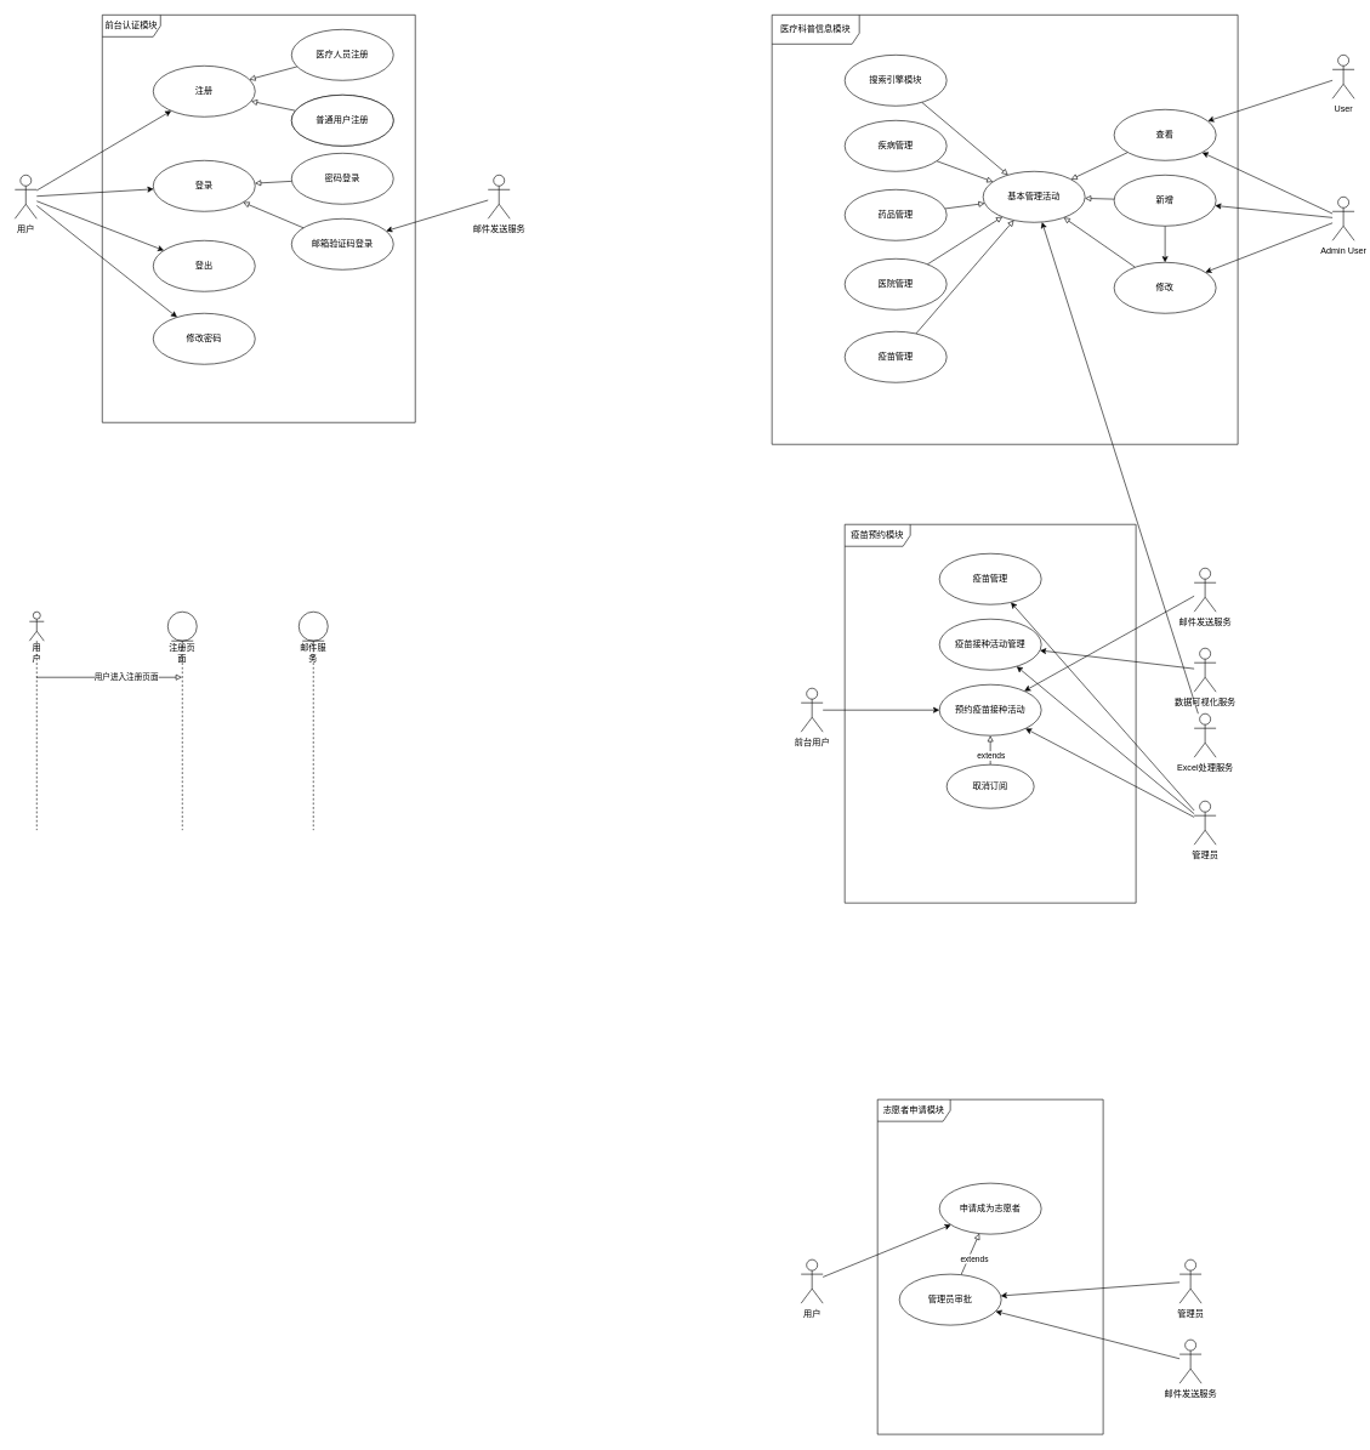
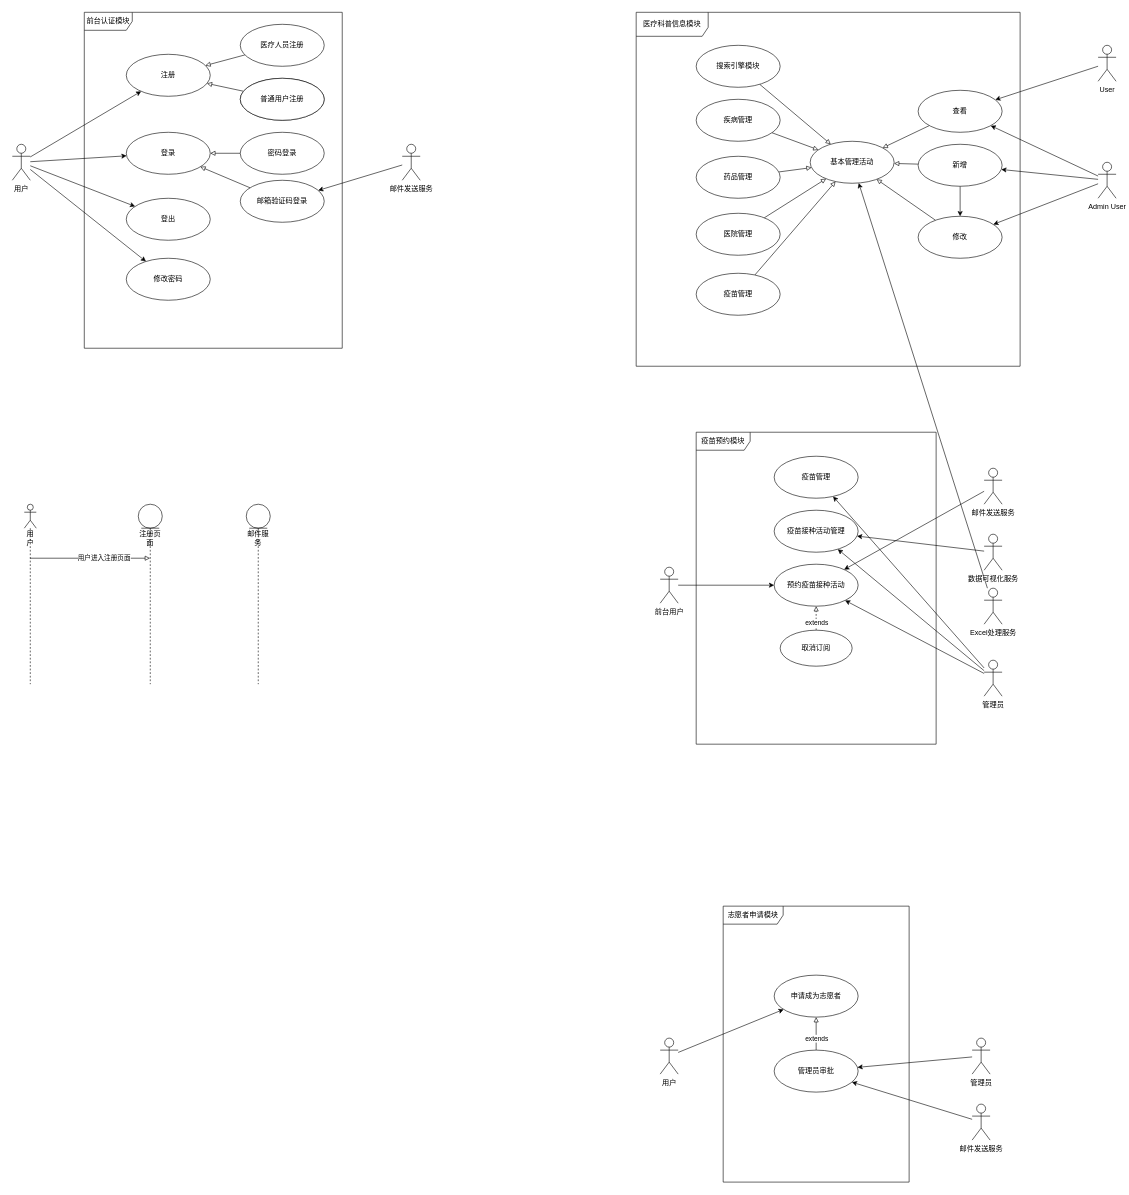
  <mxCell id="0" />
  <mxCell id="1" parent="0" />
  <mxCell id="2" style="edgeStyle=none;rounded=0;orthogonalLoop=1;jettySize=auto;html=1;endArrow=classic;endFill=1;" parent="1" source="6" target="9" edge="1"><mxGeometry relative="1" as="geometry" /></mxCell>
  <mxCell id="3" style="edgeStyle=none;rounded=0;orthogonalLoop=1;jettySize=auto;html=1;endArrow=classic;endFill=1;" parent="1" source="6" target="8" edge="1"><mxGeometry relative="1" as="geometry" /></mxCell>
  <mxCell id="4" style="edgeStyle=none;rounded=0;orthogonalLoop=1;jettySize=auto;html=1;endArrow=classic;endFill=1;" parent="1" source="6" target="14" edge="1"><mxGeometry relative="1" as="geometry" /></mxCell>
  <mxCell id="5" style="edgeStyle=none;rounded=0;orthogonalLoop=1;jettySize=auto;html=1;endArrow=classic;endFill=1;" parent="1" source="6" target="15" edge="1"><mxGeometry relative="1" as="geometry" /></mxCell>
  <mxCell id="6" value="用户" style="shape=umlActor;verticalLabelPosition=bottom;verticalAlign=top;html=1;" parent="1" vertex="1"><mxGeometry x="20" y="240" width="30" height="60" as="geometry" /></mxCell>
  <mxCell id="7" value="前台认证模块" style="shape=umlFrame;whiteSpace=wrap;html=1;width=80;height=30;" parent="1" vertex="1"><mxGeometry x="140" y="20" width="430" height="560" as="geometry" /></mxCell>
  <mxCell id="8" value="登录" style="ellipse;whiteSpace=wrap;html=1;" parent="1" vertex="1"><mxGeometry x="210" y="220" width="140" height="70" as="geometry" /></mxCell>
  <mxCell id="9" value="注册" style="ellipse;whiteSpace=wrap;html=1;" parent="1" vertex="1"><mxGeometry x="210" y="90" width="140" height="70" as="geometry" /></mxCell>
  <mxCell id="10" style="edgeStyle=none;rounded=0;orthogonalLoop=1;jettySize=auto;html=1;endArrow=block;endFill=0;" parent="1" source="11" target="9" edge="1"><mxGeometry relative="1" as="geometry" /></mxCell>
  <mxCell id="11" value="医疗人员注册" style="ellipse;whiteSpace=wrap;html=1;" parent="1" vertex="1"><mxGeometry x="400" y="40" width="140" height="70" as="geometry" /></mxCell>
  <mxCell id="12" style="edgeStyle=none;rounded=0;orthogonalLoop=1;jettySize=auto;html=1;endArrow=block;endFill=0;" parent="1" source="13" target="9" edge="1"><mxGeometry relative="1" as="geometry" /></mxCell>
  <mxCell id="13" value="普通用户注册" style="ellipse;whiteSpace=wrap;html=1;" parent="1" vertex="1"><mxGeometry x="400" y="130" width="140" height="70" as="geometry" /></mxCell>
  <mxCell id="14" value="登出" style="ellipse;whiteSpace=wrap;html=1;" parent="1" vertex="1"><mxGeometry x="210" y="330" width="140" height="70" as="geometry" /></mxCell>
  <mxCell id="15" value="修改密码" style="ellipse;whiteSpace=wrap;html=1;" parent="1" vertex="1"><mxGeometry x="210" y="430" width="140" height="70" as="geometry" /></mxCell>
  <mxCell id="16" style="edgeStyle=none;rounded=0;orthogonalLoop=1;jettySize=auto;html=1;endArrow=block;endFill=0;" parent="1" source="17" target="8" edge="1"><mxGeometry relative="1" as="geometry" /></mxCell>
  <mxCell id="17" value="邮箱验证码登录" style="ellipse;whiteSpace=wrap;html=1;" parent="1" vertex="1"><mxGeometry x="400" y="300" width="140" height="70" as="geometry" /></mxCell>
  <mxCell id="18" style="edgeStyle=none;rounded=0;orthogonalLoop=1;jettySize=auto;html=1;endArrow=block;endFill=0;" parent="1" source="19" target="8" edge="1"><mxGeometry relative="1" as="geometry" /></mxCell>
- <mxCell id="19" value="密码登录" style="ellipse;whiteSpace=wrap;html=1;" parent="1" vertex="1"><mxGeometry x="400" y="210" width="140" height="70" as="geometry" /></mxCell>
+ <mxCell id="19" value="密码登录" style="ellipse;whiteSpace=wrap;html=1;" parent="1" vertex="1"><mxGeometry x="400" y="220" width="140" height="70" as="geometry" /></mxCell>
  <mxCell id="20" style="edgeStyle=none;rounded=0;orthogonalLoop=1;jettySize=auto;html=1;endArrow=block;endFill=0;" parent="1" source="22" target="23" edge="1"><mxGeometry relative="1" as="geometry"><Array as="points"><mxPoint x="210" y="930" /></Array></mxGeometry></mxCell>
  <mxCell id="21" value="用户进入注册页面" style="edgeLabel;html=1;align=center;verticalAlign=middle;resizable=0;points=[];" parent="20" vertex="1" connectable="0"><mxGeometry x="0.225" y="2" relative="1" as="geometry"><mxPoint as="offset" /></mxGeometry></mxCell>
  <mxCell id="22" value="用户" style="shape=umlLifeline;participant=umlActor;perimeter=lifelinePerimeter;whiteSpace=wrap;html=1;container=1;collapsible=0;recursiveResize=0;verticalAlign=top;spacingTop=36;outlineConnect=0;" parent="1" vertex="1"><mxGeometry x="40" y="840" width="20" height="300" as="geometry" /></mxCell>
  <mxCell id="23" value="注册页面" style="shape=umlLifeline;participant=umlEntity;perimeter=lifelinePerimeter;whiteSpace=wrap;html=1;container=1;collapsible=0;recursiveResize=0;verticalAlign=top;spacingTop=36;outlineConnect=0;" parent="1" vertex="1"><mxGeometry x="230" y="840" width="40" height="300" as="geometry" /></mxCell>
  <mxCell id="24" value="邮件服务" style="shape=umlLifeline;participant=umlEntity;perimeter=lifelinePerimeter;whiteSpace=wrap;html=1;container=1;collapsible=0;recursiveResize=0;verticalAlign=top;spacingTop=36;outlineConnect=0;" parent="1" vertex="1"><mxGeometry x="410" y="840" width="40" height="300" as="geometry" /></mxCell>
  <mxCell id="25" style="edgeStyle=none;rounded=0;orthogonalLoop=1;jettySize=auto;html=1;endArrow=classic;endFill=1;" parent="1" source="26" target="17" edge="1"><mxGeometry relative="1" as="geometry" /></mxCell>
  <mxCell id="26" value="邮件发送服务" style="shape=umlActor;verticalLabelPosition=bottom;verticalAlign=top;html=1;" parent="1" vertex="1"><mxGeometry x="670" y="240" width="30" height="60" as="geometry" /></mxCell>
  <mxCell id="27" value="普通用户注册" style="ellipse;whiteSpace=wrap;html=1;" parent="1" vertex="1"><mxGeometry x="400" y="130" width="140" height="70" as="geometry" /></mxCell>
  <mxCell id="28" value="医疗科普信息模块" style="shape=umlFrame;whiteSpace=wrap;html=1;width=120;height=40;" parent="1" vertex="1"><mxGeometry x="1060" y="20" width="640" height="590" as="geometry" /></mxCell>
  <mxCell id="29" style="edgeStyle=none;rounded=0;orthogonalLoop=1;jettySize=auto;html=1;endArrow=classic;endFill=1;" parent="1" source="32" target="47" edge="1"><mxGeometry relative="1" as="geometry" /></mxCell>
  <mxCell id="30" style="edgeStyle=none;rounded=0;orthogonalLoop=1;jettySize=auto;html=1;endArrow=classic;endFill=1;" parent="1" source="32" target="49" edge="1"><mxGeometry relative="1" as="geometry" /></mxCell>
  <mxCell id="31" style="edgeStyle=none;rounded=0;orthogonalLoop=1;jettySize=auto;html=1;endArrow=classic;endFill=1;" parent="1" source="32" target="51" edge="1"><mxGeometry relative="1" as="geometry" /></mxCell>
  <mxCell id="32" value="Admin User" style="shape=umlActor;verticalLabelPosition=bottom;verticalAlign=top;html=1;" parent="1" vertex="1"><mxGeometry x="1830" y="270" width="30" height="60" as="geometry" /></mxCell>
  <mxCell id="33" style="edgeStyle=none;rounded=0;orthogonalLoop=1;jettySize=auto;html=1;endArrow=classic;endFill=1;" parent="1" source="34" target="51" edge="1"><mxGeometry relative="1" as="geometry" /></mxCell>
  <mxCell id="34" value="User" style="shape=umlActor;verticalLabelPosition=bottom;verticalAlign=top;html=1;" parent="1" vertex="1"><mxGeometry x="1830" y="75" width="30" height="60" as="geometry" /></mxCell>
  <mxCell id="35" style="edgeStyle=none;rounded=0;orthogonalLoop=1;jettySize=auto;html=1;endArrow=block;endFill=0;" parent="1" source="36" target="53" edge="1"><mxGeometry relative="1" as="geometry" /></mxCell>
  <mxCell id="36" value="搜索引擎模块" style="ellipse;whiteSpace=wrap;html=1;" parent="1" vertex="1"><mxGeometry x="1160" y="75" width="140" height="70" as="geometry" /></mxCell>
  <mxCell id="37" style="edgeStyle=none;rounded=0;orthogonalLoop=1;jettySize=auto;html=1;endArrow=block;endFill=0;" parent="1" source="38" target="53" edge="1"><mxGeometry relative="1" as="geometry" /></mxCell>
  <mxCell id="38" value="疾病管理" style="ellipse;whiteSpace=wrap;html=1;" parent="1" vertex="1"><mxGeometry x="1160" y="165" width="140" height="70" as="geometry" /></mxCell>
  <mxCell id="39" style="edgeStyle=none;rounded=0;orthogonalLoop=1;jettySize=auto;html=1;endArrow=block;endFill=0;" parent="1" source="40" target="53" edge="1"><mxGeometry relative="1" as="geometry" /></mxCell>
  <mxCell id="40" value="药品管理" style="ellipse;whiteSpace=wrap;html=1;" parent="1" vertex="1"><mxGeometry x="1160" y="260" width="140" height="70" as="geometry" /></mxCell>
  <mxCell id="41" style="edgeStyle=none;rounded=0;orthogonalLoop=1;jettySize=auto;html=1;endArrow=block;endFill=0;" parent="1" source="42" target="53" edge="1"><mxGeometry relative="1" as="geometry" /></mxCell>
  <mxCell id="42" value="医院管理" style="ellipse;whiteSpace=wrap;html=1;" parent="1" vertex="1"><mxGeometry x="1160" y="355" width="140" height="70" as="geometry" /></mxCell>
  <mxCell id="43" style="edgeStyle=none;rounded=0;orthogonalLoop=1;jettySize=auto;html=1;endArrow=block;endFill=0;" parent="1" source="44" target="53" edge="1"><mxGeometry relative="1" as="geometry" /></mxCell>
  <mxCell id="44" value="疫苗管理" style="ellipse;whiteSpace=wrap;html=1;" parent="1" vertex="1"><mxGeometry x="1160" y="455" width="140" height="70" as="geometry" /></mxCell>
  <mxCell id="45" value="" style="edgeStyle=none;rounded=0;orthogonalLoop=1;jettySize=auto;html=1;endArrow=classic;endFill=1;" parent="1" source="47" target="49" edge="1"><mxGeometry relative="1" as="geometry" /></mxCell>
  <mxCell id="46" style="edgeStyle=none;rounded=0;orthogonalLoop=1;jettySize=auto;html=1;endArrow=block;endFill=0;" parent="1" source="47" target="53" edge="1"><mxGeometry relative="1" as="geometry" /></mxCell>
  <mxCell id="47" value="新增" style="ellipse;whiteSpace=wrap;html=1;" parent="1" vertex="1"><mxGeometry x="1530" y="240" width="140" height="70" as="geometry" /></mxCell>
  <mxCell id="48" style="edgeStyle=none;rounded=0;orthogonalLoop=1;jettySize=auto;html=1;endArrow=block;endFill=0;" parent="1" source="49" target="53" edge="1"><mxGeometry relative="1" as="geometry" /></mxCell>
  <mxCell id="49" value="修改" style="ellipse;whiteSpace=wrap;html=1;" parent="1" vertex="1"><mxGeometry x="1530" y="360" width="140" height="70" as="geometry" /></mxCell>
  <mxCell id="50" style="edgeStyle=none;rounded=0;orthogonalLoop=1;jettySize=auto;html=1;endArrow=block;endFill=0;" parent="1" source="51" target="53" edge="1"><mxGeometry relative="1" as="geometry" /></mxCell>
  <mxCell id="51" value="查看" style="ellipse;whiteSpace=wrap;html=1;" parent="1" vertex="1"><mxGeometry x="1530" y="150" width="140" height="70" as="geometry" /></mxCell>
  <mxCell id="52" value="疫苗预约模块" style="shape=umlFrame;whiteSpace=wrap;html=1;width=90;height=30;" vertex="1" parent="1"><mxGeometry x="1160" y="720" width="400" height="520" as="geometry" /></mxCell>
  <mxCell id="53" value="基本管理活动" style="ellipse;whiteSpace=wrap;html=1;" parent="1" vertex="1"><mxGeometry x="1350" y="235" width="140" height="70" as="geometry" /></mxCell>
  <mxCell id="54" value="预约疫苗接种活动" style="ellipse;whiteSpace=wrap;html=1;" vertex="1" parent="1"><mxGeometry x="1290" y="940" width="140" height="70" as="geometry" /></mxCell>
  <mxCell id="55" value="疫苗接种活动管理" style="ellipse;whiteSpace=wrap;html=1;" vertex="1" parent="1"><mxGeometry x="1290" y="850" width="140" height="70" as="geometry" /></mxCell>
  <mxCell id="56" style="edgeStyle=none;rounded=0;orthogonalLoop=1;jettySize=auto;html=1;" edge="1" parent="1" source="57" target="54"><mxGeometry relative="1" as="geometry" /></mxCell>
  <mxCell id="57" value="邮件发送服务" style="shape=umlActor;verticalLabelPosition=bottom;verticalAlign=top;html=1;" vertex="1" parent="1"><mxGeometry x="1640" y="780" width="30" height="60" as="geometry" /></mxCell>
  <mxCell id="58" style="edgeStyle=none;rounded=0;orthogonalLoop=1;jettySize=auto;html=1;" edge="1" parent="1" source="61" target="54"><mxGeometry relative="1" as="geometry" /></mxCell>
  <mxCell id="59" style="edgeStyle=none;rounded=0;orthogonalLoop=1;jettySize=auto;html=1;" edge="1" parent="1" source="61" target="55"><mxGeometry relative="1" as="geometry" /></mxCell>
  <mxCell id="60" style="edgeStyle=none;rounded=0;orthogonalLoop=1;jettySize=auto;html=1;" edge="1" parent="1" source="61" target="64"><mxGeometry relative="1" as="geometry" /></mxCell>
  <mxCell id="61" value="管理员" style="shape=umlActor;verticalLabelPosition=bottom;verticalAlign=top;html=1;" vertex="1" parent="1"><mxGeometry x="1640" y="1100" width="30" height="60" as="geometry" /></mxCell>
  <mxCell id="62" style="rounded=0;orthogonalLoop=1;jettySize=auto;html=1;" edge="1" parent="1" source="63" target="54"><mxGeometry relative="1" as="geometry" /></mxCell>
  <mxCell id="63" value="前台用户" style="shape=umlActor;verticalLabelPosition=bottom;verticalAlign=top;html=1;" vertex="1" parent="1"><mxGeometry x="1100" y="945" width="30" height="60" as="geometry" /></mxCell>
  <mxCell id="64" value="疫苗管理" style="ellipse;whiteSpace=wrap;html=1;" vertex="1" parent="1"><mxGeometry x="1290" y="760" width="140" height="70" as="geometry" /></mxCell>
  <mxCell id="65" style="edgeStyle=none;rounded=0;orthogonalLoop=1;jettySize=auto;html=1;" edge="1" parent="1" source="66" target="55"><mxGeometry relative="1" as="geometry" /></mxCell>
  <mxCell id="66" value="数据可视化服务" style="shape=umlActor;verticalLabelPosition=bottom;verticalAlign=top;html=1;" vertex="1" parent="1"><mxGeometry x="1640" y="890" width="30" height="60" as="geometry" /></mxCell>
  <mxCell id="67" style="edgeStyle=none;rounded=0;orthogonalLoop=1;jettySize=auto;html=1;" edge="1" parent="1" source="68" target="53"><mxGeometry relative="1" as="geometry" /></mxCell>
  <mxCell id="68" value="Excel处理服务" style="shape=umlActor;verticalLabelPosition=bottom;verticalAlign=top;html=1;" vertex="1" parent="1"><mxGeometry x="1640" y="980" width="30" height="60" as="geometry" /></mxCell>
- <mxCell id="69" style="edgeStyle=none;rounded=0;orthogonalLoop=1;jettySize=auto;html=1;endArrow=block;endFill=0;" edge="1" parent="1" source="71" target="54"><mxGeometry relative="1" as="geometry" /></mxCell>
+ <mxCell id="69" style="edgeStyle=none;rounded=0;orthogonalLoop=1;jettySize=auto;html=1;endArrow=block;endFill=0;dashed=1;" edge="1" parent="1" source="71" target="54"><mxGeometry relative="1" as="geometry" /></mxCell>
  <mxCell id="70" value="extends" style="edgeLabel;html=1;align=center;verticalAlign=middle;resizable=0;points=[];" vertex="1" connectable="0" parent="69"><mxGeometry x="0.871" y="-1" relative="1" as="geometry"><mxPoint x="-1" y="24" as="offset" /></mxGeometry></mxCell>
  <mxCell id="71" value="取消订阅" style="ellipse;whiteSpace=wrap;html=1;" vertex="1" parent="1"><mxGeometry x="1300" y="1050" width="120" height="60" as="geometry" /></mxCell>
  <mxCell id="72" value="志愿者申请模块" style="shape=umlFrame;whiteSpace=wrap;html=1;width=100;height=30;" vertex="1" parent="1"><mxGeometry x="1205" y="1510" width="310" height="460" as="geometry" /></mxCell>
  <mxCell id="73" value="申请成为志愿者" style="ellipse;whiteSpace=wrap;html=1;" vertex="1" parent="1"><mxGeometry x="1290" y="1625" width="140" height="70" as="geometry" /></mxCell>
  <mxCell id="74" style="edgeStyle=none;rounded=0;orthogonalLoop=1;jettySize=auto;html=1;endArrow=block;endFill=0;" edge="1" parent="1" source="76" target="73"><mxGeometry relative="1" as="geometry" /></mxCell>
  <mxCell id="75" value="extends" style="edgeLabel;html=1;align=center;verticalAlign=middle;resizable=0;points=[];" vertex="1" connectable="0" parent="74"><mxGeometry x="0.382" y="3" relative="1" as="geometry"><mxPoint x="3" y="18" as="offset" /></mxGeometry></mxCell>
- <mxCell id="76" value="管理员审批" style="ellipse;whiteSpace=wrap;html=1;" vertex="1" parent="1"><mxGeometry x="1235" y="1750" width="140" height="70" as="geometry" /></mxCell>
+ <mxCell id="76" value="管理员审批" style="ellipse;whiteSpace=wrap;html=1;" vertex="1" parent="1"><mxGeometry x="1290" y="1750" width="140" height="70" as="geometry" /></mxCell>
  <mxCell id="77" style="edgeStyle=none;rounded=0;orthogonalLoop=1;jettySize=auto;html=1;endArrow=classic;endFill=1;" edge="1" parent="1" source="78" target="73"><mxGeometry relative="1" as="geometry" /></mxCell>
  <mxCell id="78" value="用户" style="shape=umlActor;verticalLabelPosition=bottom;verticalAlign=top;html=1;" vertex="1" parent="1"><mxGeometry x="1100" y="1730" width="30" height="60" as="geometry" /></mxCell>
  <mxCell id="79" style="edgeStyle=none;rounded=0;orthogonalLoop=1;jettySize=auto;html=1;endArrow=classic;endFill=1;" edge="1" parent="1" source="80" target="76"><mxGeometry relative="1" as="geometry" /></mxCell>
  <mxCell id="80" value="管理员" style="shape=umlActor;verticalLabelPosition=bottom;verticalAlign=top;html=1;" vertex="1" parent="1"><mxGeometry x="1620" y="1730" width="30" height="60" as="geometry" /></mxCell>
  <mxCell id="81" style="edgeStyle=none;rounded=0;orthogonalLoop=1;jettySize=auto;html=1;endArrow=classic;endFill=1;" edge="1" parent="1" source="82" target="76"><mxGeometry relative="1" as="geometry" /></mxCell>
  <mxCell id="82" value="邮件发送服务" style="shape=umlActor;verticalLabelPosition=bottom;verticalAlign=top;html=1;" vertex="1" parent="1"><mxGeometry x="1620" y="1840" width="30" height="60" as="geometry" /></mxCell>
